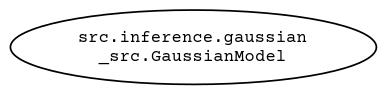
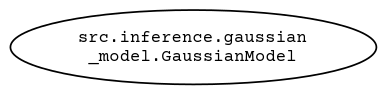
  digraph {
    rankdir=LR
    fontname="Courier Prime"
-   n1 [color=black fillcolor=white fontname="Courier Prime" fontsize=10 height=0.2 label="src.inference.gaussian\l_src.GaussianModel" shape=ellipse style=filled width=0.4]
+   n1 [color=black fillcolor=white fontname="Courier Prime" fontsize=10 height=0.2 label="src.inference.gaussian\l_model.GaussianModel" shape=ellipse style=filled width=0.4]
  }
